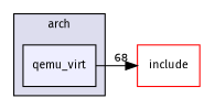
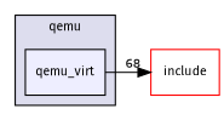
  digraph {
    compound=true
    rankdir=LR
    fontname="Fira Sans"
    node [fontname="Fira Sans" fontsize=10 shape=box style=filled]
    n1 [fillcolor="#eeeeff" label=qemu_virt pencolor=black]
    n2 [color=red fillcolor=white label=include]
    subgraph cluster_1 {
      bgcolor="#ddddee"
      fontsize=10
-     label=arch
+     label=qemu
      pencolor=black
      n1
    }
    n1 -> n2 [headlabel=68 labeldistance=1.5 labelfontname=Helvetica labelfontsize=10 fontname="Fira Sans"]
  }
